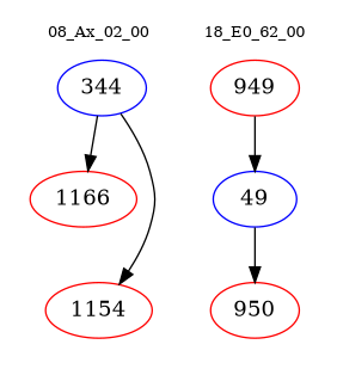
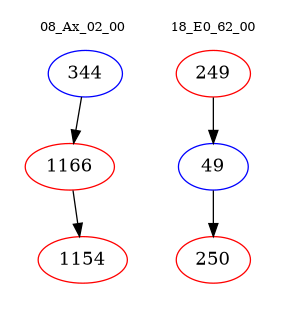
  digraph {
    node [color=red]
    edge [color=black]
    n1 [color=blue label=344]
    n2 [label=1166]
    n3 [label=1154]
    n4 [color=blue label=49]
-   n5 [label=949]
-   n6 [label=950]
+   n5 [label=249]
+   n6 [label=250]
    subgraph cluster_1 {
      color=white
      fontsize=10
      label="08_Ax_02_00"
      n1
      n2
      n3
    }
    subgraph cluster_2 {
      color=white
      fontsize=10
      label="18_E0_62_00"
      n4
      n5
      n6
    }
    n1 -> n2
-   n1 -> n3
+   n2 -> n3
    n4 -> n6
    n5 -> n4
  }
